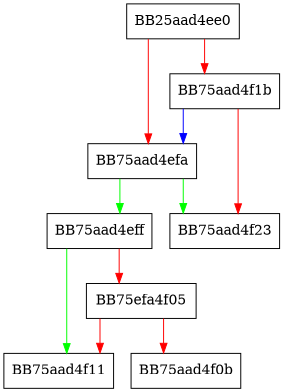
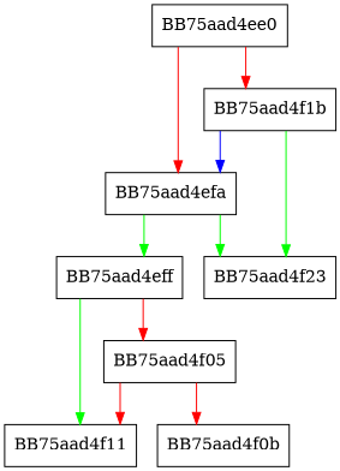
  digraph {
    splines=ortho
    node [shape=box]
    edge [color=red]
-   BB75aad4ee0 [label=BB25aad4ee0]
+   BB75aad4ee0
    BB75aad4f1b
    BB75aad4efa
    BB75aad4f23
    BB75aad4eff
    BB75aad4f11
-   BB75aad4f05 [label=BB75efa4f05]
+   BB75aad4f05
    BB75aad4f0b
    BB75aad4ee0 -> BB75aad4f1b
    BB75aad4ee0 -> BB75aad4efa
    BB75aad4f1b -> BB75aad4efa [color=blue]
-   BB75aad4f1b -> BB75aad4f23
+   BB75aad4f1b -> BB75aad4f23 [color=green]
    BB75aad4efa -> BB75aad4f23 [color=green]
    BB75aad4efa -> BB75aad4eff [color=green]
    BB75aad4eff -> BB75aad4f11 [color=green]
    BB75aad4eff -> BB75aad4f05
    BB75aad4f05 -> BB75aad4f11
    BB75aad4f05 -> BB75aad4f0b
  }
